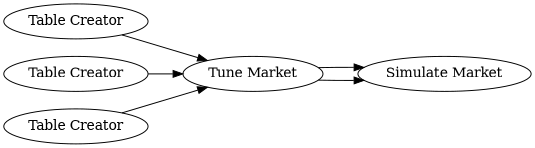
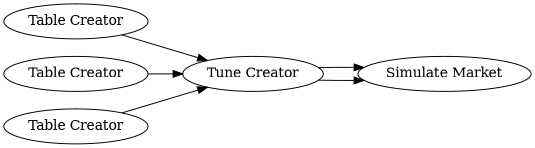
  digraph {
    rankdir=LR
    n1 [label="Table Creator"]
-   n2 [label="Tune Market"]
+   n2 [label="Tune Creator"]
    n3 [label="Table Creator"]
    n4 [label="Table Creator"]
    n5 [label="Simulate Market"]
    n1 -> n2
    n2 -> n5
    n2 -> n5
    n3 -> n2
    n4 -> n2
  }
